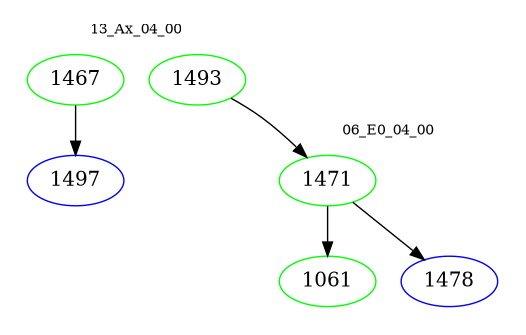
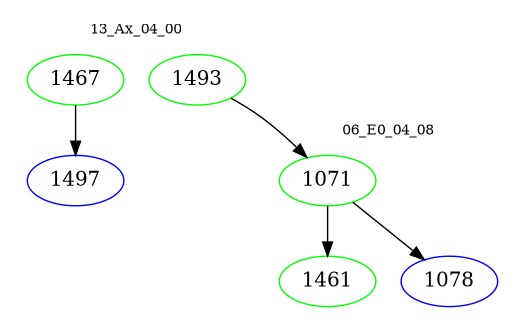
  digraph {
    node [color=green]
    edge [color=black]
    n1 [label=1493]
    n2 [label=1467]
    n3 [color=blue label=1497]
-   n4 [label=1471]
-   n5 [label=1061]
-   n6 [color=blue label=1478]
+   n4 [label=1071]
+   n5 [label=1461]
+   n6 [color=blue label=1078]
    subgraph cluster_1 {
      color=white
      fontsize=10
      label="13_Ax_04_00"
      n1
      n2
      n3
    }
    subgraph cluster_2 {
      color=white
      fontsize=10
-     label="06_E0_04_00"
+     label="06_E0_04_08"
      n4
      n5
      n6
    }
    n1 -> n4
    n2 -> n3
    n4 -> n5
    n4 -> n6
  }
